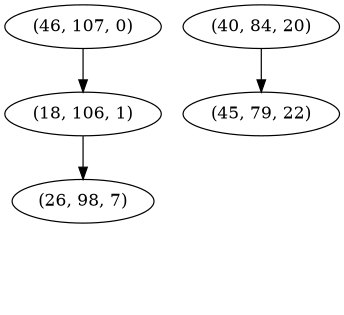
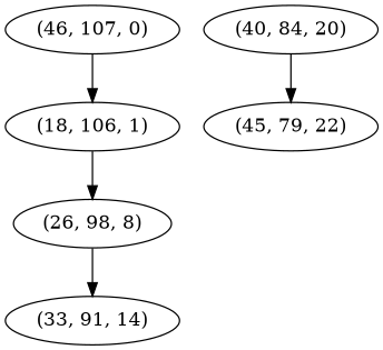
  digraph {
    n1 [label="(46, 107, 0)"]
    "(18, 106, 1)"
-   "(26, 98, 8)" [label="(26, 98, 7)"]
+   "(26, 98, 8)"
+   "(33, 91, 14)"
    "(40, 84, 20)"
    "(45, 79, 22)"
    n1 -> "(18, 106, 1)"
    "(18, 106, 1)" -> "(26, 98, 8)"
+   "(26, 98, 8)" -> "(33, 91, 14)"
    "(40, 84, 20)" -> "(45, 79, 22)"
  }
